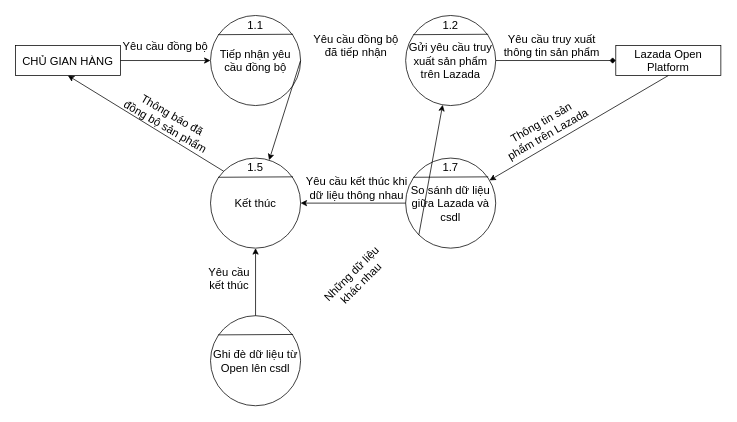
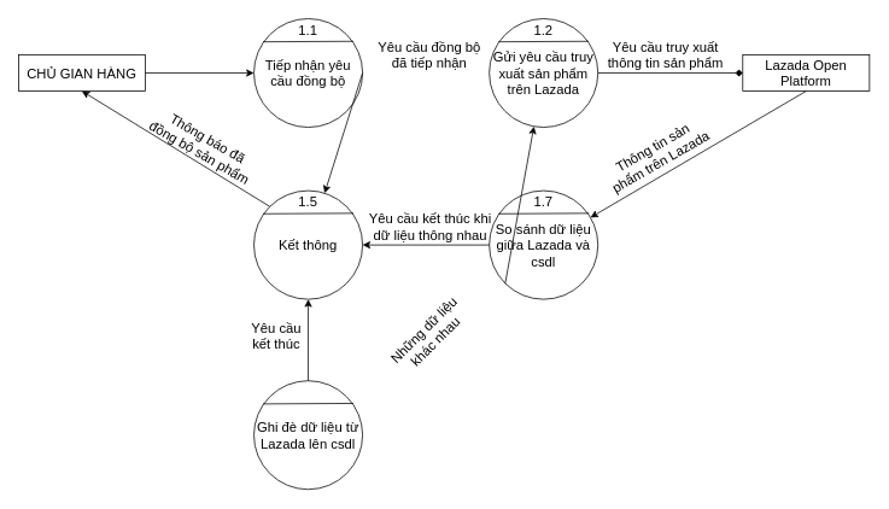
  <mxCell id="0" />
  <mxCell id="1" parent="0" />
  <mxCell id="2" value="CHỦ GIAN HÀNG" style="rounded=0;whiteSpace=wrap;html=1;fontSize=15;" vertex="1" parent="1"><mxGeometry x="20" y="60" width="140" height="40" as="geometry" /></mxCell>
  <mxCell id="3" value="Tiếp nhận yêu cầu đồng bộ" style="ellipse;whiteSpace=wrap;html=1;aspect=fixed;fontSize=15;" vertex="1" parent="1"><mxGeometry x="280" y="20" width="120" height="120" as="geometry" /></mxCell>
  <mxCell id="4" value="" style="endArrow=none;html=1;exitX=0.083;exitY=0.213;exitDx=0;exitDy=0;exitPerimeter=0;fontSize=15;" edge="1" parent="1" source="3"><mxGeometry width="50" height="50" relative="1" as="geometry"><mxPoint x="297.574" y="45.574" as="sourcePoint" /><mxPoint x="390" y="45" as="targetPoint" /></mxGeometry></mxCell>
  <mxCell id="5" value="1.1" style="text;html=1;strokeColor=none;fillColor=none;align=center;verticalAlign=middle;whiteSpace=wrap;rounded=0;fontSize=15;" vertex="1" parent="1"><mxGeometry x="320" y="22" width="40" height="20" as="geometry" /></mxCell>
  <mxCell id="6" value="" style="endArrow=classic;html=1;exitX=1;exitY=0.5;exitDx=0;exitDy=0;entryX=0;entryY=0.5;entryDx=0;entryDy=0;fontSize=15;" edge="1" parent="1" source="2" target="3"><mxGeometry width="50" height="50" relative="1" as="geometry"><mxPoint x="280" y="30" as="sourcePoint" /><mxPoint x="330" as="targetPoint" y="-20" /></mxGeometry></mxCell>
- <mxCell id="7" value="Yêu cầu đồng bộ" style="text;html=1;strokeColor=none;fillColor=none;align=center;verticalAlign=middle;whiteSpace=wrap;rounded=0;fontSize=15;" vertex="1" parent="1"><mxGeometry x="160" y="50" width="120" height="20" as="geometry" /></mxCell>
  <mxCell id="8" value="Gửi yêu cầu truy xuất sản phẩm trên Lazada" style="ellipse;whiteSpace=wrap;html=1;aspect=fixed;fontSize=15;" vertex="1" parent="1"><mxGeometry x="540" y="20" width="120" height="120" as="geometry" /></mxCell>
  <mxCell id="9" value="" style="endArrow=none;html=1;exitX=0.083;exitY=0.213;exitDx=0;exitDy=0;exitPerimeter=0;fontSize=15;" edge="1" parent="1" source="8"><mxGeometry width="50" height="50" relative="1" as="geometry"><mxPoint x="557.574" y="45.574" as="sourcePoint" /><mxPoint x="650" y="45" as="targetPoint" /></mxGeometry></mxCell>
  <mxCell id="10" value="1.2" style="text;html=1;strokeColor=none;fillColor=none;align=center;verticalAlign=middle;whiteSpace=wrap;rounded=0;fontSize=15;" vertex="1" parent="1"><mxGeometry x="580" y="22" width="40" height="20" as="geometry" /></mxCell>
  <mxCell id="11" value="" style="endArrow=classic;html=1;fontSize=15;exitX=1;exitY=0.5;exitDx=0;exitDy=0;" edge="1" parent="1" source="3" target="23"><mxGeometry width="50" height="50" relative="1" as="geometry"><mxPoint x="280" y="190" as="sourcePoint" /><mxPoint x="330" y="140" as="targetPoint" /></mxGeometry></mxCell>
  <mxCell id="12" value="Yêu cầu đồng bộ đã tiếp nhận" style="text;html=1;strokeColor=none;fillColor=none;align=center;verticalAlign=middle;whiteSpace=wrap;rounded=0;fontSize=15;" vertex="1" parent="1"><mxGeometry x="414" y="50" width="120" height="20" as="geometry" /></mxCell>
  <mxCell id="13" value="Lazada Open Platform" style="rounded=0;whiteSpace=wrap;html=1;fontSize=15;" vertex="1" parent="1"><mxGeometry x="820" y="60" width="140" height="40" as="geometry" /></mxCell>
  <mxCell id="14" value="" style="endArrow=diamond;html=1;fontSize=15;exitX=1;exitY=0.5;exitDx=0;exitDy=0;entryX=0;entryY=0.5;entryDx=0;entryDy=0;" edge="1" parent="1" source="8" target="13"><mxGeometry width="50" height="50" relative="1" as="geometry"><mxPoint x="400" y="180" as="sourcePoint" /><mxPoint x="450" y="130" as="targetPoint" /></mxGeometry></mxCell>
  <mxCell id="15" value="Yêu cầu truy xuất thông tin sản phẩm" style="text;html=1;strokeColor=none;fillColor=none;align=center;verticalAlign=middle;whiteSpace=wrap;rounded=0;fontSize=15;rotation=0;" vertex="1" parent="1"><mxGeometry x="670" y="50" width="130" height="20" as="geometry" /></mxCell>
  <mxCell id="16" value="So sánh dữ liệu giữa Lazada và csdl" style="ellipse;whiteSpace=wrap;html=1;aspect=fixed;fontSize=15;" vertex="1" parent="1"><mxGeometry x="540" y="210" width="120" height="120" as="geometry" /></mxCell>
  <mxCell id="17" value="" style="endArrow=none;html=1;exitX=0.083;exitY=0.213;exitDx=0;exitDy=0;exitPerimeter=0;fontSize=15;" edge="1" parent="1" source="16"><mxGeometry width="50" height="50" relative="1" as="geometry"><mxPoint x="557.574" y="235.574" as="sourcePoint" /><mxPoint x="650" y="235" as="targetPoint" /></mxGeometry></mxCell>
  <mxCell id="18" value="1.7" style="text;html=1;strokeColor=none;fillColor=none;align=center;verticalAlign=middle;whiteSpace=wrap;rounded=0;fontSize=15;" vertex="1" parent="1"><mxGeometry x="580" y="212" width="40" height="20" as="geometry" /></mxCell>
  <mxCell id="19" value="" style="endArrow=classic;html=1;fontSize=15;exitX=0.5;exitY=1;exitDx=0;exitDy=0;" edge="1" parent="1" source="13" target="16"><mxGeometry width="50" height="50" relative="1" as="geometry"><mxPoint x="400" y="390" as="sourcePoint" /><mxPoint x="450" y="340" as="targetPoint" /></mxGeometry></mxCell>
  <mxCell id="20" value="Thông tin sản phẩm trên Lazada" style="text;html=1;strokeColor=none;fillColor=none;align=center;verticalAlign=middle;whiteSpace=wrap;rounded=0;fontSize=15;rotation=-30;" vertex="1" parent="1"><mxGeometry x="660" y="160" width="130" height="20" as="geometry" /></mxCell>
- <mxCell id="21" value="Ghi đè dữ liệu từ Open lên csdl" style="ellipse;whiteSpace=wrap;html=1;aspect=fixed;fontSize=15;" vertex="1" parent="1"><mxGeometry x="280" y="420" width="120" height="120" as="geometry" /></mxCell>
+ <mxCell id="21" value="Ghi đè dữ liệu từ Lazada lên csdl" style="ellipse;whiteSpace=wrap;html=1;aspect=fixed;fontSize=15;" vertex="1" parent="1"><mxGeometry x="280" y="420" width="120" height="120" as="geometry" /></mxCell>
  <mxCell id="22" value="" style="endArrow=none;html=1;exitX=0.083;exitY=0.213;exitDx=0;exitDy=0;exitPerimeter=0;fontSize=15;" edge="1" parent="1" source="21"><mxGeometry width="50" height="50" relative="1" as="geometry"><mxPoint x="297.574" y="445.574" as="sourcePoint" /><mxPoint x="390" y="445" as="targetPoint" /></mxGeometry></mxCell>
- <mxCell id="23" value="Kết thúc" style="ellipse;whiteSpace=wrap;html=1;aspect=fixed;fontSize=15;" vertex="1" parent="1"><mxGeometry x="280" y="210" width="120" height="120" as="geometry" /></mxCell>
+ <mxCell id="23" value="Kết thông" style="ellipse;whiteSpace=wrap;html=1;aspect=fixed;fontSize=15;" vertex="1" parent="1"><mxGeometry x="280" y="210" width="120" height="120" as="geometry" /></mxCell>
  <mxCell id="24" value="" style="endArrow=none;html=1;exitX=0.083;exitY=0.213;exitDx=0;exitDy=0;exitPerimeter=0;fontSize=15;" edge="1" parent="1" source="23"><mxGeometry width="50" height="50" relative="1" as="geometry"><mxPoint x="297.574" y="235.574" as="sourcePoint" /><mxPoint x="390" y="235" as="targetPoint" /></mxGeometry></mxCell>
  <mxCell id="25" value="1.5" style="text;html=1;strokeColor=none;fillColor=none;align=center;verticalAlign=middle;whiteSpace=wrap;rounded=0;fontSize=15;" vertex="1" parent="1"><mxGeometry x="320" y="212" width="40" height="20" as="geometry" /></mxCell>
  <mxCell id="26" value="" style="endArrow=classic;html=1;fontSize=15;exitX=0;exitY=1;exitDx=0;exitDy=0;" edge="1" parent="1" source="16" target="8"><mxGeometry width="50" height="50" relative="1" as="geometry"><mxPoint x="430" y="390" as="sourcePoint" /><mxPoint x="480" y="340" as="targetPoint" /></mxGeometry></mxCell>
  <mxCell id="27" value="" style="endArrow=classic;html=1;fontSize=15;exitX=0;exitY=0.5;exitDx=0;exitDy=0;entryX=1;entryY=0.5;entryDx=0;entryDy=0;" edge="1" parent="1" source="16" target="23"><mxGeometry width="50" height="50" relative="1" as="geometry"><mxPoint x="430" y="390" as="sourcePoint" /><mxPoint x="480" y="340" as="targetPoint" /></mxGeometry></mxCell>
  <mxCell id="28" value="" style="endArrow=classic;html=1;fontSize=15;exitX=0.5;exitY=0;exitDx=0;exitDy=0;entryX=0.5;entryY=1;entryDx=0;entryDy=0;" edge="1" parent="1" source="21" target="23"><mxGeometry width="50" height="50" relative="1" as="geometry"><mxPoint x="430" y="290" as="sourcePoint" /><mxPoint x="480" y="240" as="targetPoint" /></mxGeometry></mxCell>
  <mxCell id="29" value="" style="endArrow=classic;html=1;fontSize=15;entryX=0.5;entryY=1;entryDx=0;entryDy=0;exitX=0;exitY=0;exitDx=0;exitDy=0;" edge="1" parent="1" source="23" target="2"><mxGeometry width="50" height="50" relative="1" as="geometry"><mxPoint x="300" y="230" as="sourcePoint" /><mxPoint x="480" y="240" as="targetPoint" /></mxGeometry></mxCell>
  <mxCell id="30" value="Thông báo đã đồng bộ sản phẩm" style="text;html=1;strokeColor=none;fillColor=none;align=center;verticalAlign=middle;whiteSpace=wrap;rounded=0;fontSize=15;rotation=30;" vertex="1" parent="1"><mxGeometry x="160" y="150" width="130" height="20" as="geometry" /></mxCell>
  <mxCell id="31" value="Những dữ liệu khác nhau" style="text;html=1;strokeColor=none;fillColor=none;align=center;verticalAlign=middle;whiteSpace=wrap;rounded=0;fontSize=15;rotation=-45;" vertex="1" parent="1"><mxGeometry x="419" y="360" width="110" height="20" as="geometry" /></mxCell>
  <mxCell id="32" value="Yêu cầu kết thúc khi dữ liệu thông nhau" style="text;html=1;strokeColor=none;fillColor=none;align=center;verticalAlign=middle;whiteSpace=wrap;rounded=0;fontSize=15;" vertex="1" parent="1"><mxGeometry x="400" y="240" width="150" height="20" as="geometry" /></mxCell>
  <mxCell id="33" value="Yêu cầu kết thúc" style="text;html=1;strokeColor=none;fillColor=none;align=center;verticalAlign=middle;whiteSpace=wrap;rounded=0;fontSize=15;" vertex="1" parent="1"><mxGeometry x="270" y="360" width="70" height="20" as="geometry" /></mxCell>
